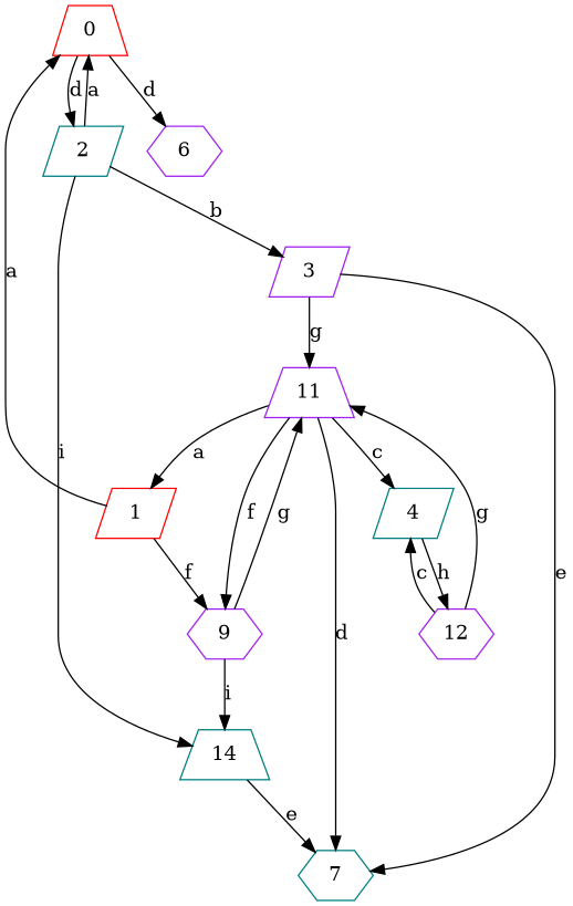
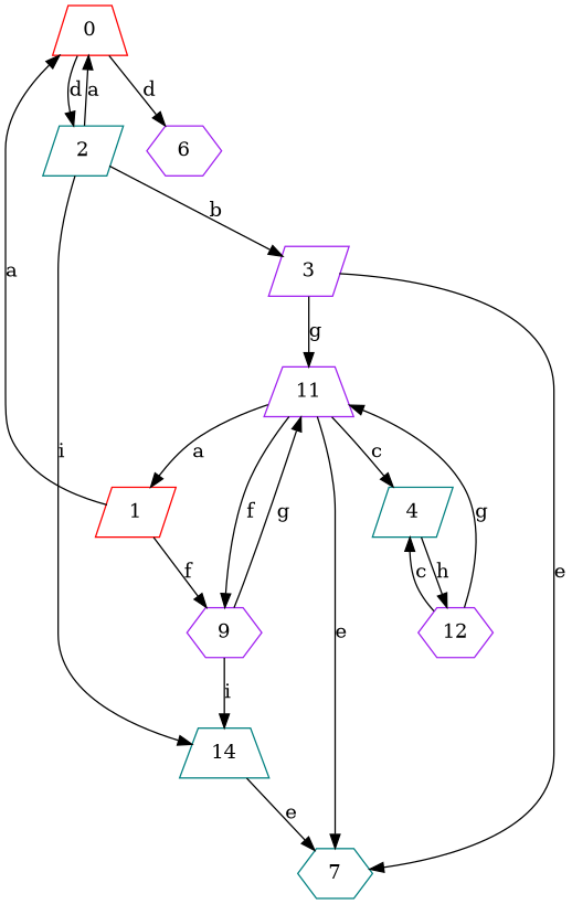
  strict digraph {
    node [color=purple shape=parallelogram]
    0 [color=red shape=trapezium]
    n2 [color=teal label=2]
    6 [shape=hexagon]
    3
    14 [color=teal shape=trapezium]
    1 [color=red]
    9 [shape=hexagon]
    11 [shape=trapezium]
    7 [color=teal shape=hexagon]
    4 [color=teal]
    12 [shape=hexagon]
    0 -> n2 [label=d]
    0 -> 6 [label=d]
    n2 -> 0 [label=a]
    n2 -> 3 [label=b]
    n2 -> 14 [label=i]
    3 -> 11 [label=g]
    3 -> 7 [label=e]
    14 -> 7 [label=e]
    1 -> 0 [label=a]
    1 -> 9 [label=f]
    9 -> 14 [label=i]
    9 -> 11 [label=g]
    11 -> 1 [label=a]
    11 -> 9 [label=f]
-   11 -> 7 [label=d]
+   11 -> 7 [label=e]
    11 -> 4 [label=c]
    4 -> 12 [label=h]
    12 -> 11 [label=g]
    12 -> 4 [label=c]
  }
